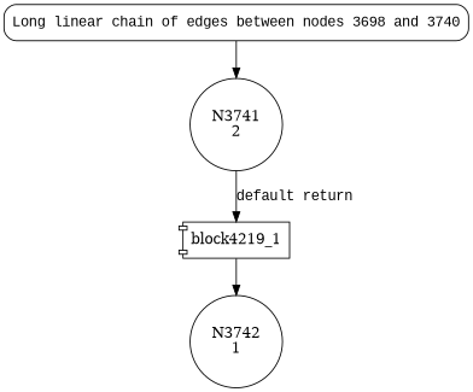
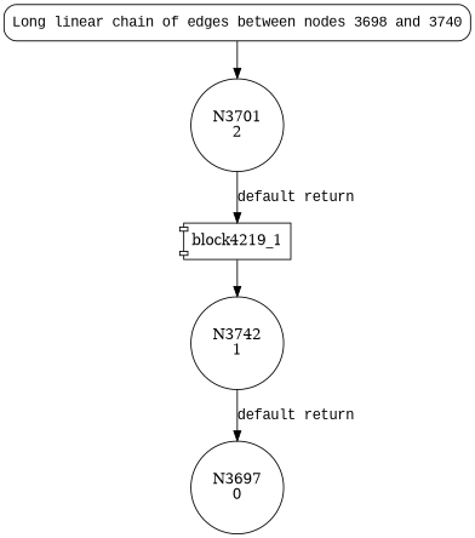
  digraph {
    node [shape=circle]
    edge [fontname="Courier New"]
-   n1 [label="N3741\n2"]
+   n1 [label="N3701\n2"]
    n2 [label=block4219_1 shape=component]
    n3 [label="N3742\n1"]
+   n4 [label="N3697\n0"]
    n5 [fillcolor=white fontname="Courier New" label="Long linear chain of edges between nodes 3698 and 3740" penwidth=1 shape=Mrecord style="filled,bold"]
    n1 -> n2 [label="default return"]
    n2 -> n3
+   n3 -> n4 [label="default return"]
    n5 -> n1 [fontname=""]
  }
